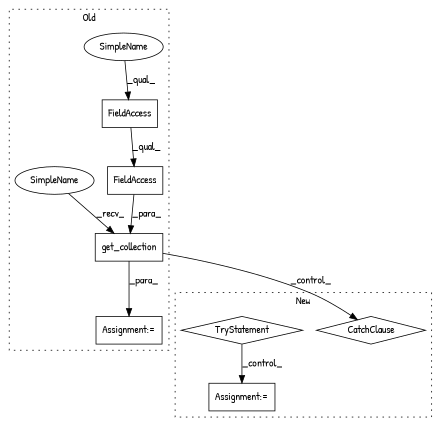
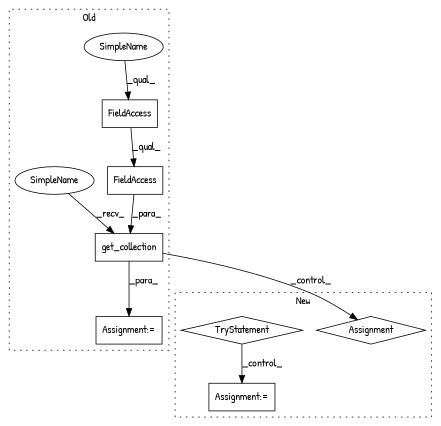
  digraph {
    fontname="Patrick Hand"
    node [a=22 fontname="Patrick Hand" l=1 s=2898 shape=box]
    edge [fontname="Patrick Hand"]
    n1 [a=32 l="15,1" label=get_collection s="2883,2928"]
    n2 [l=30 label=FieldAccess]
    n3 [a=7 label="Assignment:=" s=2871]
    n4 [l=20 label=FieldAccess]
    n5 [a=42 l=10 label=SimpleName shape=ellipse]
    n6 [a=42 l=10 label=SimpleName s=2872 shape=ellipse]
-   n7 [a=12 l="15,2" label=CatchClause s="4190,4226" shape=diamond]
+   n7 [a=12 l="15,2" label=Assignment s="4190,4226" shape=diamond]
    n8 [a=54 l=4 label=TryStatement s=4115 shape=diamond]
    n9 [a=7 label="Assignment:=" s=4135]
    subgraph cluster_1 {
      label=Old
      style=dotted
      n1
      n2
      n3
      n4
      n5
      n6
    }
    subgraph cluster_2 {
      label=New
      style=dotted
      n7
      n8
      n9
    }
    n1 -> n3 [label=_para_]
    n1 -> n7 [label=_control_]
    n2 -> n1 [label=_para_]
    n4 -> n2 [label=_qual_]
    n5 -> n4 [label=_qual_]
    n6 -> n1 [label=_recv_]
    n8 -> n9 [label=_control_]
  }
